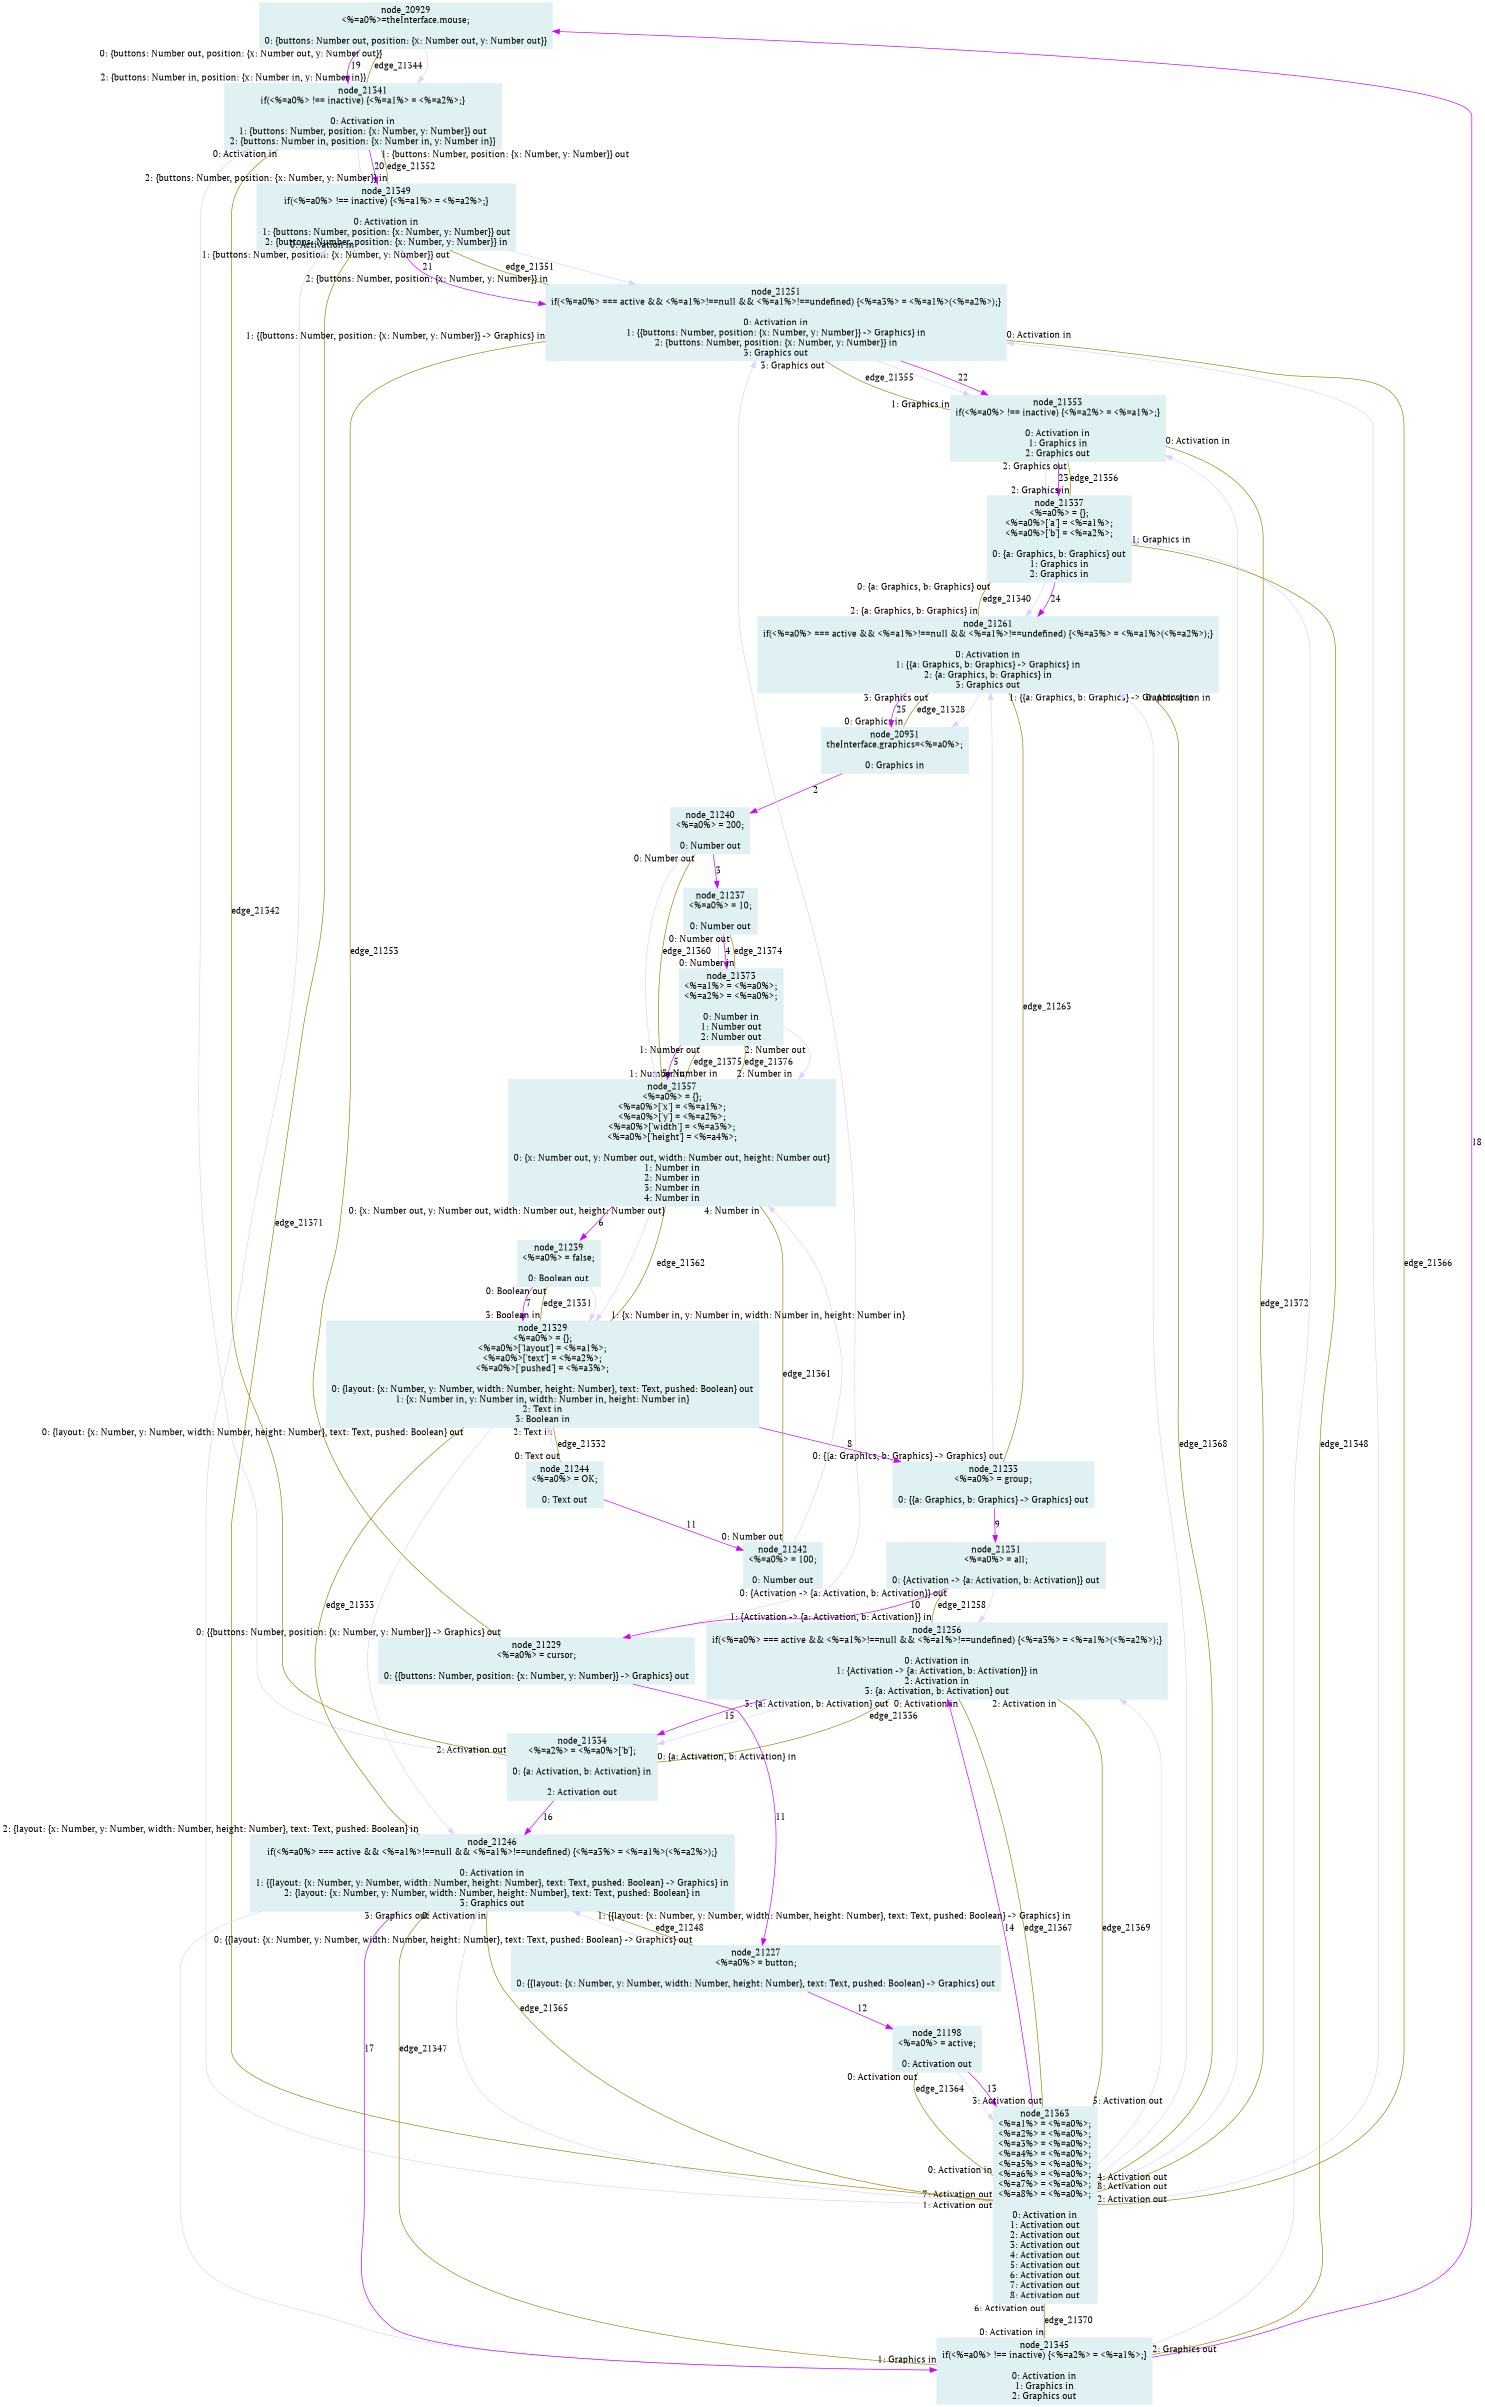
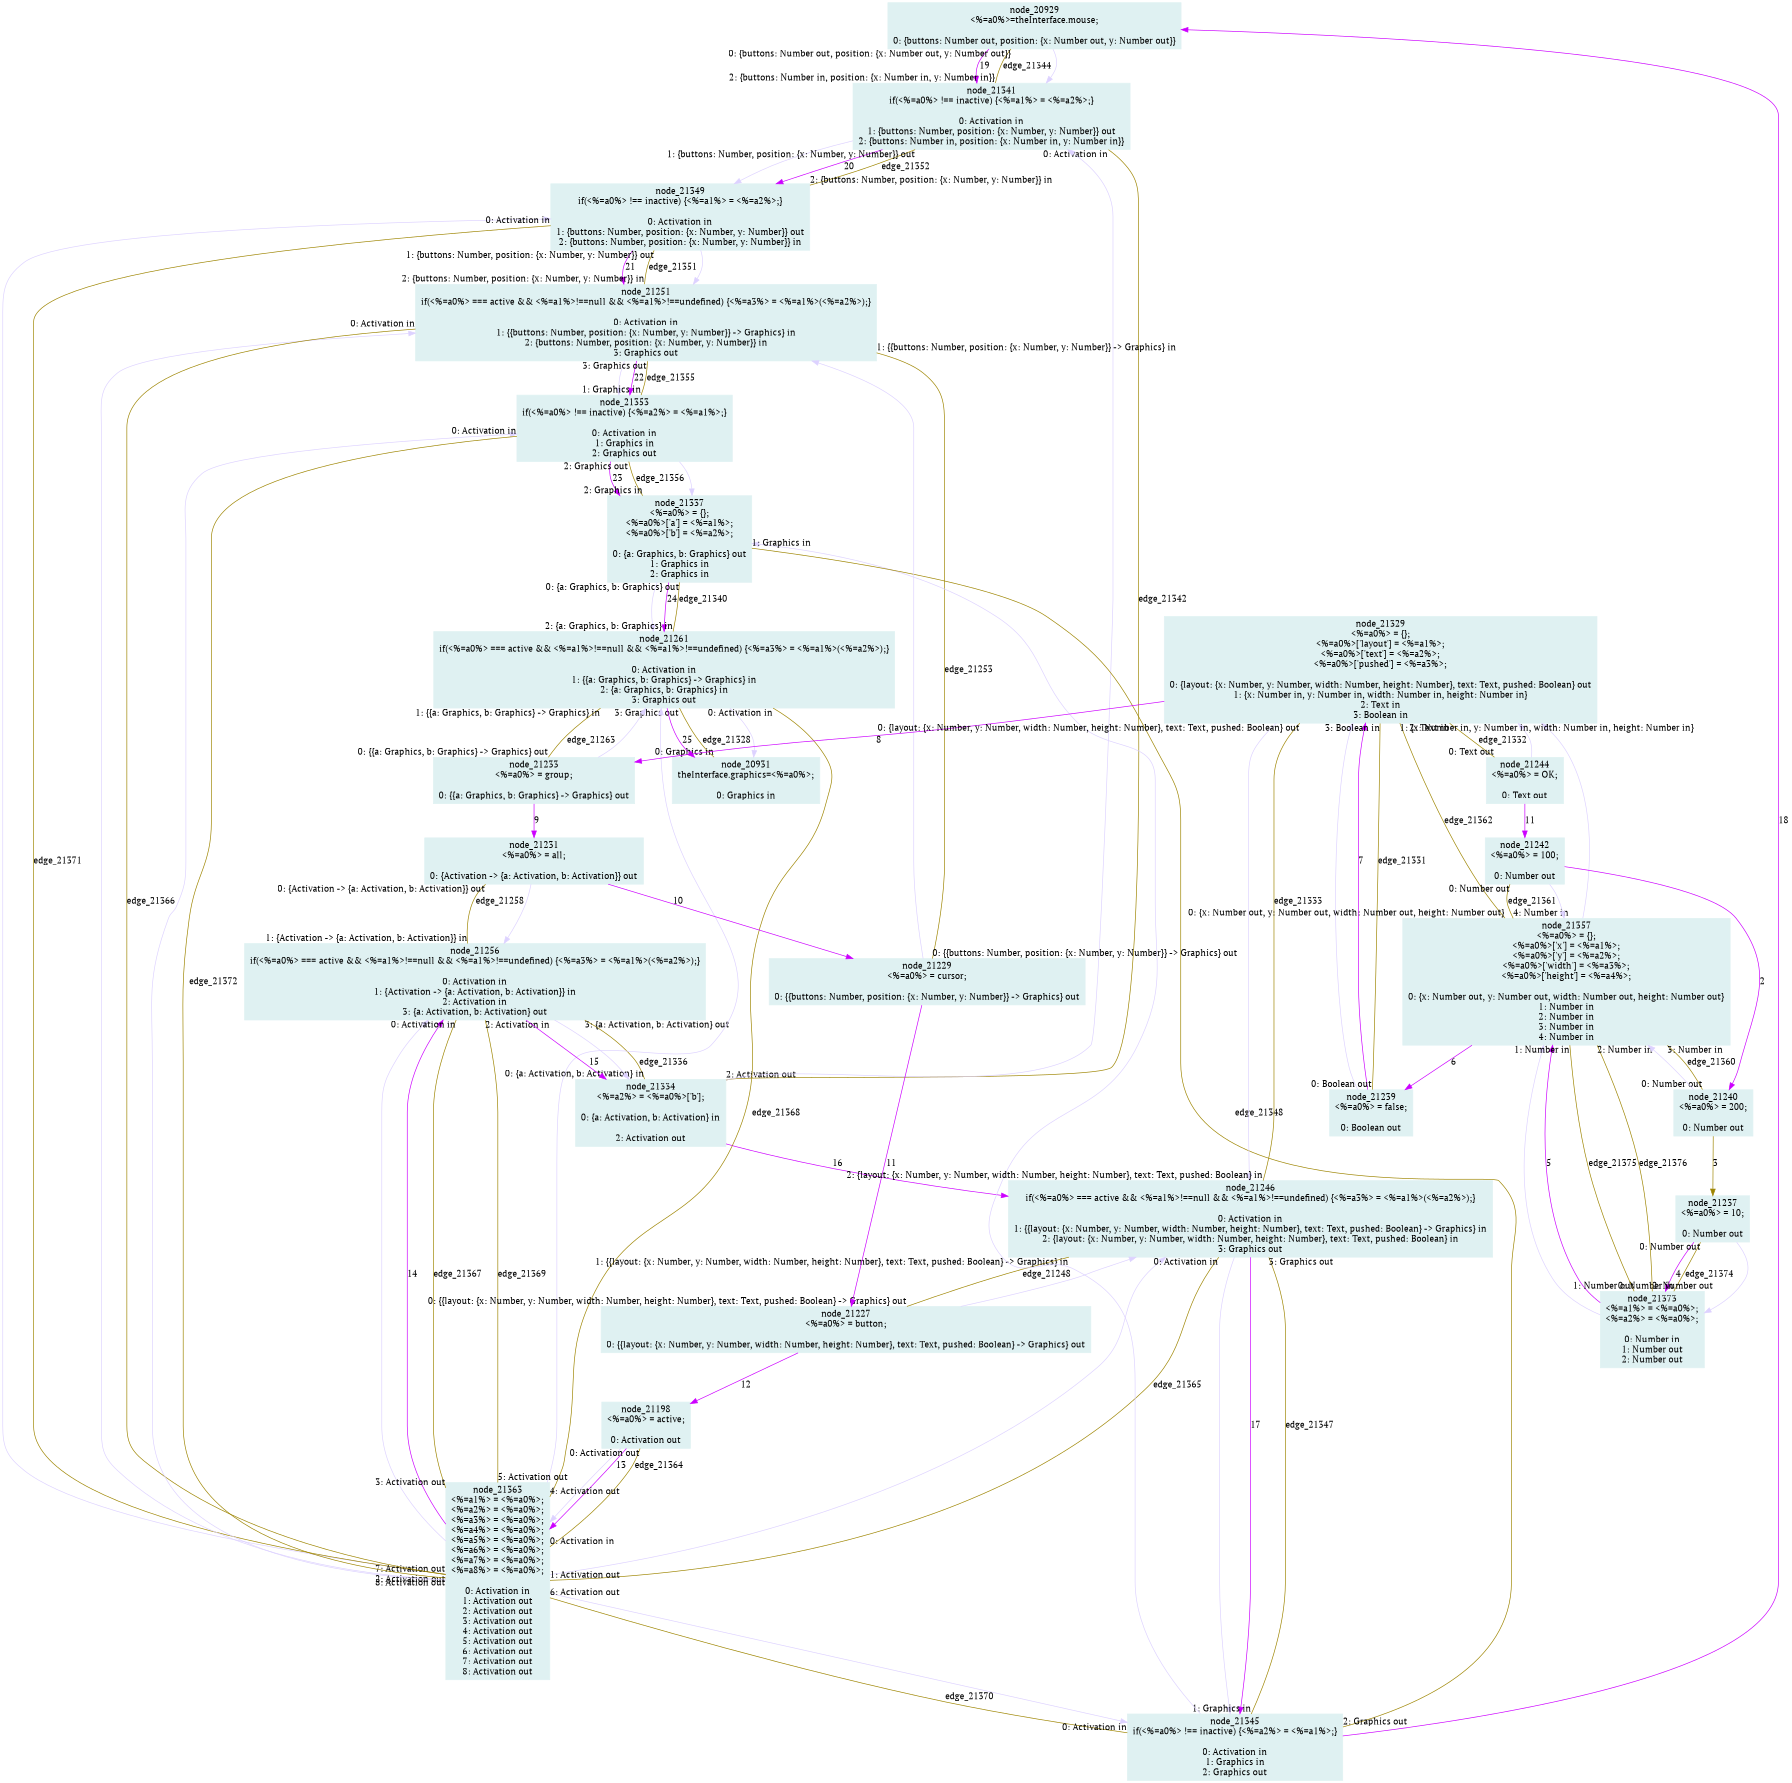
  digraph {
    fontname="PT Serif"
    node [color="#dff1f2" fontname="PT Serif" shape=box style=filled]
    edge [arrowHead=normal arrowsize=1 color="#9d8400" dir=forward fontname="PT Serif"]
    n1 [label="node_20929\n<%=a0%>=theInterface.mouse;\n\n0: {buttons: Number out, position: {x: Number out, y: Number out}}"]
    n2 [label="node_21341\nif(<%=a0%> !== inactive) {<%=a1%> = <%=a2%>;}\n\n0: Activation in\n1: {buttons: Number, position: {x: Number, y: Number}} out\n2: {buttons: Number in, position: {x: Number in, y: Number in}}"]
    n3 [label="node_21334\n<%=a2%> = <%=a0%>['b'];\n\n0: {a: Activation, b: Activation} in\n\n2: Activation out"]
    n4 [label="node_21349\nif(<%=a0%> !== inactive) {<%=a1%> = <%=a2%>;}\n\n0: Activation in\n1: {buttons: Number, position: {x: Number, y: Number}} out\n2: {buttons: Number, position: {x: Number, y: Number}} in"]
    n5 [label="node_20931\ntheInterface.graphics=<%=a0%>;\n\n0: Graphics in"]
    n6 [label="node_21261\nif(<%=a0%> === active && <%=a1%>!==null && <%=a1%>!==undefined) {<%=a3%> = <%=a1%>(<%=a2%>);}\n\n0: Activation in\n1: {{a: Graphics, b: Graphics} -> Graphics} in\n2: {a: Graphics, b: Graphics} in\n3: Graphics out"]
    n7 [label="node_21233\n<%=a0%> = group;\n\n0: {{a: Graphics, b: Graphics} -> Graphics} out"]
    n8 [label="node_21198\n<%=a0%> = active;\n\n0: Activation out"]
    n9 [label="node_21363\n<%=a1%> = <%=a0%>;\n<%=a2%> = <%=a0%>;\n<%=a3%> = <%=a0%>;\n<%=a4%> = <%=a0%>;\n<%=a5%> = <%=a0%>;\n<%=a6%> = <%=a0%>;\n<%=a7%> = <%=a0%>;\n<%=a8%> = <%=a0%>;\n\n0: Activation in\n1: Activation out\n2: Activation out\n3: Activation out\n4: Activation out\n5: Activation out\n6: Activation out\n7: Activation out\n8: Activation out"]
    n10 [label="node_21246\nif(<%=a0%> === active && <%=a1%>!==null && <%=a1%>!==undefined) {<%=a3%> = <%=a1%>(<%=a2%>);}\n\n0: Activation in\n1: {{layout: {x: Number, y: Number, width: Number, height: Number}, text: Text, pushed: Boolean} -> Graphics} in\n2: {layout: {x: Number, y: Number, width: Number, height: Number}, text: Text, pushed: Boolean} in\n3: Graphics out"]
    n11 [label="node_21251\nif(<%=a0%> === active && <%=a1%>!==null && <%=a1%>!==undefined) {<%=a3%> = <%=a1%>(<%=a2%>);}\n\n0: Activation in\n1: {{buttons: Number, position: {x: Number, y: Number}} -> Graphics} in\n2: {buttons: Number, position: {x: Number, y: Number}} in\n3: Graphics out"]
    n12 [label="node_21256\nif(<%=a0%> === active && <%=a1%>!==null && <%=a1%>!==undefined) {<%=a3%> = <%=a1%>(<%=a2%>);}\n\n0: Activation in\n1: {Activation -> {a: Activation, b: Activation}} in\n2: Activation in\n3: {a: Activation, b: Activation} out"]
    n13 [label="node_21345\nif(<%=a0%> !== inactive) {<%=a2%> = <%=a1%>;}\n\n0: Activation in\n1: Graphics in\n2: Graphics out"]
    n14 [label="node_21353\nif(<%=a0%> !== inactive) {<%=a2%> = <%=a1%>;}\n\n0: Activation in\n1: Graphics in\n2: Graphics out"]
    n15 [label="node_21227\n<%=a0%> = button;\n\n0: {{layout: {x: Number, y: Number, width: Number, height: Number}, text: Text, pushed: Boolean} -> Graphics} out"]
    n16 [label="node_21229\n<%=a0%> = cursor;\n\n0: {{buttons: Number, position: {x: Number, y: Number}} -> Graphics} out"]
    n17 [label="node_21231\n<%=a0%> = all;\n\n0: {Activation -> {a: Activation, b: Activation}} out"]
    n18 [label="node_21239\n<%=a0%> = false;\n\n0: Boolean out"]
    n19 [label="node_21329\n<%=a0%> = {};\n<%=a0%>['layout'] = <%=a1%>;\n<%=a0%>['text'] = <%=a2%>;\n<%=a0%>['pushed'] = <%=a3%>;\n\n0: {layout: {x: Number, y: Number, width: Number, height: Number}, text: Text, pushed: Boolean} out\n1: {x: Number in, y: Number in, width: Number in, height: Number in}\n2: Text in\n3: Boolean in"]
    n20 [label="node_21244\n<%=a0%> = OK;\n\n0: Text out"]
    n21 [label="node_21237\n<%=a0%> = 10;\n\n0: Number out"]
    n22 [label="node_21373\n<%=a1%> = <%=a0%>;\n<%=a2%> = <%=a0%>;\n\n0: Number in\n1: Number out\n2: Number out"]
    n23 [label="node_21357\n<%=a0%> = {};\n<%=a0%>['x'] = <%=a1%>;\n<%=a0%>['y'] = <%=a2%>;\n<%=a0%>['width'] = <%=a3%>;\n<%=a0%>['height'] = <%=a4%>;\n\n0: {x: Number out, y: Number out, width: Number out, height: Number out}\n1: Number in\n2: Number in\n3: Number in\n4: Number in"]
    n24 [label="node_21240\n<%=a0%> = 200;\n\n0: Number out"]
    n25 [label="node_21242\n<%=a0%> = 100;\n\n0: Number out"]
    n26 [label="node_21337\n<%=a0%> = {};\n<%=a0%>['a'] = <%=a1%>;\n<%=a0%>['b'] = <%=a2%>;\n\n0: {a: Graphics, b: Graphics} out\n1: Graphics in\n2: Graphics in"]
    n1 -> n2 [color="#ddd2ff"]
    n1 -> n2 [color="#cc00ff" label=19]
    n2 -> n1 [arrowHead=none dir=none headlabel="0: {buttons: Number out, position: {x: Number out, y: Number out}}" label=edge_21344 taillabel="2: {buttons: Number in, position: {x: Number in, y: Number in}}"]
    n2 -> n3 [arrowHead=none dir=none headlabel="2: Activation out" label=edge_21342 taillabel="0: Activation in"]
    n2 -> n4 [color="#ddd2ff"]
    n2 -> n4 [color="#cc00ff" label=20]
    n3 -> n2 [color="#ddd2ff"]
    n3 -> n10 [color="#cc00ff" label=16]
    n3 -> n12 [arrowHead=none dir=none headlabel="3: {a: Activation, b: Activation} out" label=edge_21336 taillabel="0: {a: Activation, b: Activation} in"]
    n4 -> n2 [arrowHead=none dir=none headlabel="1: {buttons: Number, position: {x: Number, y: Number}} out" label=edge_21352 taillabel="2: {buttons: Number, position: {x: Number, y: Number}} in"]
    n4 -> n11 [color="#ddd2ff"]
    n4 -> n11 [color="#cc00ff" label=21]
    n4 -> n11 [arrowHead=none dir=none headlabel="2: {buttons: Number, position: {x: Number, y: Number}} in" label=edge_21351 taillabel="1: {buttons: Number, position: {x: Number, y: Number}} out"]
    n5 -> n6 [arrowHead=none dir=none headlabel="3: Graphics out" label=edge_21328 taillabel="0: Graphics in"]
    n6 -> n5 [color="#ddd2ff"]
    n6 -> n5 [color="#cc00ff" label=25]
    n6 -> n7 [arrowHead=none dir=none headlabel="0: {{a: Graphics, b: Graphics} -> Graphics} out" label=edge_21263 taillabel="1: {{a: Graphics, b: Graphics} -> Graphics} in"]
    n7 -> n6 [color="#ddd2ff"]
    n7 -> n17 [color="#cc00ff" label=9]
    n8 -> n9 [color="#ddd2ff"]
    n8 -> n9 [color="#cc00ff" label=13]
    n8 -> n9 [arrowHead=none dir=none headlabel="0: Activation in" label=edge_21364 taillabel="0: Activation out"]
    n9 -> n4 [color="#ddd2ff"]
    n9 -> n4 [arrowHead=none dir=none headlabel="0: Activation in" label=edge_21371 taillabel="7: Activation out"]
    n9 -> n6 [color="#ddd2ff"]
    n9 -> n6 [arrowHead=none dir=none headlabel="0: Activation in" label=edge_21368 taillabel="4: Activation out"]
    n9 -> n10 [color="#ddd2ff"]
    n9 -> n10 [arrowHead=none dir=none headlabel="0: Activation in" label=edge_21365 taillabel="1: Activation out"]
    n9 -> n11 [color="#ddd2ff"]
    n9 -> n11 [arrowHead=none dir=none headlabel="0: Activation in" label=edge_21366 taillabel="2: Activation out"]
    n9 -> n12 [color="#ddd2ff"]
    n9 -> n12 [color="#cc00ff" label=14]
    n9 -> n12 [arrowHead=none dir=none headlabel="0: Activation in" label=edge_21367 taillabel="3: Activation out"]
    n9 -> n12 [arrowHead=none dir=none headlabel="2: Activation in" label=edge_21369 taillabel="5: Activation out"]
    n9 -> n13 [color="#ddd2ff"]
    n9 -> n13 [arrowHead=none dir=none headlabel="0: Activation in" label=edge_21370 taillabel="6: Activation out"]
    n9 -> n14 [color="#ddd2ff"]
    n9 -> n14 [arrowHead=none dir=none headlabel="0: Activation in" label=edge_21372 taillabel="8: Activation out"]
    n10 -> n13 [color="#ddd2ff"]
    n10 -> n13 [color="#cc00ff" label=17]
    n10 -> n15 [arrowHead=none dir=none headlabel="0: {{layout: {x: Number, y: Number, width: Number, height: Number}, text: Text, pushed: Boolean} -> Graphics} out" label=edge_21248 taillabel="1: {{layout: {x: Number, y: Number, width: Number, height: Number}, text: Text, pushed: Boolean} -> Graphics} in"]
    n11 -> n14 [color="#ddd2ff"]
    n11 -> n14 [color="#cc00ff" label=22]
    n11 -> n16 [arrowHead=none dir=none headlabel="0: {{buttons: Number, position: {x: Number, y: Number}} -> Graphics} out" label=edge_21253 taillabel="1: {{buttons: Number, position: {x: Number, y: Number}} -> Graphics} in"]
    n12 -> n3 [color="#ddd2ff"]
    n12 -> n3 [color="#cc00ff" label=15]
    n12 -> n17 [arrowHead=none dir=none headlabel="0: {Activation -> {a: Activation, b: Activation}} out" label=edge_21258 taillabel="1: {Activation -> {a: Activation, b: Activation}} in"]
    n13 -> n1 [color="#cc00ff" label=18]
    n13 -> n10 [arrowHead=none dir=none headlabel="3: Graphics out" label=edge_21347 taillabel="1: Graphics in"]
    n13 -> n26 [color="#ddd2ff"]
    n13 -> n26 [arrowHead=none dir=none headlabel="1: Graphics in" label=edge_21348 taillabel="2: Graphics out"]
    n14 -> n11 [arrowHead=none dir=none headlabel="3: Graphics out" label=edge_21355 taillabel="1: Graphics in"]
    n14 -> n26 [color="#ddd2ff"]
    n14 -> n26 [color="#cc00ff" label=23]
    n14 -> n26 [arrowHead=none dir=none headlabel="2: Graphics in" label=edge_21356 taillabel="2: Graphics out"]
    n15 -> n8 [color="#cc00ff" label=12]
    n15 -> n10 [color="#ddd2ff"]
    n16 -> n11 [color="#ddd2ff"]
    n16 -> n15 [color="#cc00ff" label=11]
    n17 -> n12 [color="#ddd2ff"]
    n17 -> n16 [color="#cc00ff" label=10]
    n18 -> n19 [color="#ddd2ff"]
    n18 -> n19 [color="#cc00ff" label=7]
    n19 -> n7 [color="#cc00ff" label=8]
    n19 -> n10 [color="#ddd2ff"]
    n19 -> n10 [arrowHead=none dir=none headlabel="2: {layout: {x: Number, y: Number, width: Number, height: Number}, text: Text, pushed: Boolean} in" label=edge_21333 taillabel="0: {layout: {x: Number, y: Number, width: Number, height: Number}, text: Text, pushed: Boolean} out"]
    n19 -> n18 [arrowHead=none dir=none headlabel="0: Boolean out" label=edge_21331 taillabel="3: Boolean in"]
    n19 -> n20 [arrowHead=none dir=none headlabel="0: Text out" label=edge_21332 taillabel="2: Text in"]
    n20 -> n19 [color="#ddd2ff"]
    n20 -> n25 [color="#cc00ff" label=11]
    n21 -> n22 [color="#ddd2ff"]
    n21 -> n22 [color="#cc00ff" label=4]
    n21 -> n22 [arrowHead=none dir=none headlabel="0: Number in" label=edge_21374 taillabel="0: Number out"]
    n22 -> n23 [color="#ddd2ff"]
    n22 -> n23 [color="#cc00ff" label=5]
    n22 -> n23 [arrowHead=none dir=none headlabel="1: Number in" label=edge_21375 taillabel="1: Number out"]
    n22 -> n23 [arrowHead=none dir=none headlabel="2: Number in" label=edge_21376 taillabel="2: Number out"]
    n23 -> n18 [color="#cc00ff" label=6]
    n23 -> n19 [color="#ddd2ff"]
    n23 -> n19 [arrowHead=none dir=none headlabel="1: {x: Number in, y: Number in, width: Number in, height: Number in}" label=edge_21362 taillabel="0: {x: Number out, y: Number out, width: Number out, height: Number out}"]
    n23 -> n24 [arrowHead=none dir=none headlabel="0: Number out" label=edge_21360 taillabel="3: Number in"]
    n23 -> n25 [arrowHead=none dir=none headlabel="0: Number out" label=edge_21361 taillabel="4: Number in"]
-   n24 -> n21 [color="#cc00ff" label=3]
+   n24 -> n21 [label=3]
    n24 -> n23 [color="#ddd2ff"]
    n25 -> n23 [color="#ddd2ff"]
-   n5 -> n24 [color="#cc00ff" label=2]
+   n25 -> n24 [color="#cc00ff" label=2]
    n26 -> n6 [color="#ddd2ff"]
    n26 -> n6 [color="#cc00ff" label=24]
    n26 -> n6 [arrowHead=none dir=none headlabel="2: {a: Graphics, b: Graphics} in" label=edge_21340 taillabel="0: {a: Graphics, b: Graphics} out"]
  }
